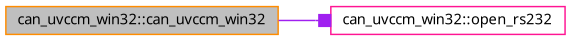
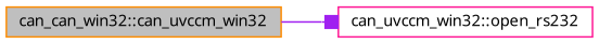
  digraph {
    rankdir=LR
    node [fontname="FreeSans.ttf" fontsize=10 shape=record style=filled]
-   n1 [color=darkorange fillcolor=grey75 fontcolor=black height=0.2 label="can_uvccm_win32::can_uvccm_win32" width=0.4]
+   n1 [color=darkorange fillcolor=grey75 fontcolor=black height=0.2 label="can_can_win32::can_uvccm_win32" width=0.4]
    n2 [color=deeppink fillcolor=white height=0.2 label="can_uvccm_win32::open_rs232" width=0.4]
    n1 -> n2 [color=purple fontname="FreeSans.ttf" fontsize=10 labelfontname="FreeSans.ttf" labelfontsize=10 style=solid arrowhead=box]
  }
